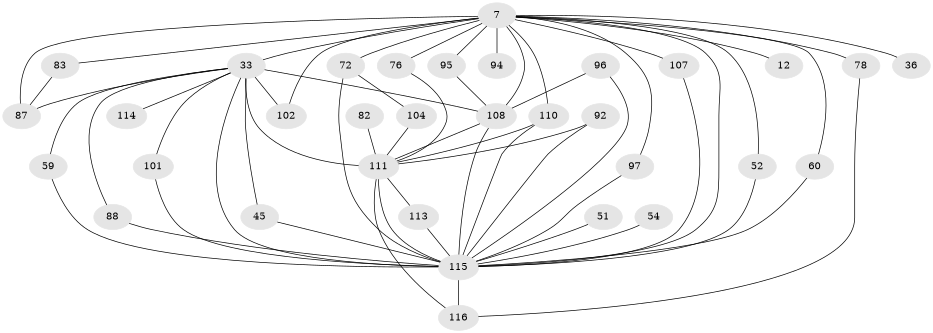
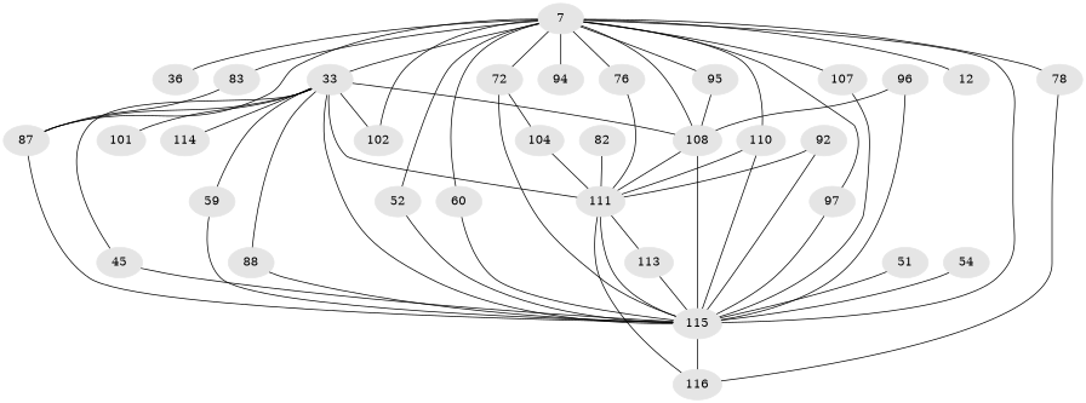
  graph {
    node [color=gray90 style=filled]
    7 [super="+1+2"]
    12
    33 [super="+9"]
    36 [super="+17"]
    52
    60
    72 [super="+68+31"]
    76 [super="+65"]
    78 [super="+73"]
    83 [super="+64"]
    87 [super="+85+79"]
    94
    95 [super="+48"]
    97
    102
    107 [super="+103"]
    108 [super="+41+100"]
    110 [super="+90+86+46"]
    115 [super="+112+105+99+42"]
    111 [super="+61+106+10+23+30+53+109+69+80"]
    45
    59
    88 [super="+20+15"]
    101
    114
    104
    116 [super="+55+81"]
    113 [super="+43+98"]
    51
    54 [super="+22"]
    82
    92
    96 [super="+14"]
    7 -- 12 [weight=2]
    7 -- 33 [weight=9]
    7 -- 36 [weight=3]
    7 -- 52
    7 -- 60
    7 -- 72 [weight=4]
    7 -- 76 [weight=2]
    7 -- 78 [weight=3]
    7 -- 83
    7 -- 87 [weight=5]
    7 -- 94 [weight=2]
    7 -- 95 [weight=2]
    7 -- 97
    7 -- 102
    7 -- 107 [weight=2]
    7 -- 108 [weight=2]
    7 -- 110
    7 -- 115 [weight=9]
    33 -- 87
    33 -- 102
    33 -- 108
    33 -- 115 [weight=7]
    33 -- 111 [weight=10]
    33 -- 45
    33 -- 59
    33 -- 88 [weight=2]
    33 -- 101 [weight=2]
    33 -- 114 [weight=2]
    52 -- 115
    60 -- 115
    72 -- 115
    72 -- 104
    76 -- 111
    78 -- 116
    83 -- 87 [weight=2]
-   101 -- 115 [weight=2]
+   87 -- 115 [weight=2]
    95 -- 108
    97 -- 115
    107 -- 115
    108 -- 115 [weight=7]
    108 -- 111
    110 -- 115 [weight=3]
    110 -- 111 [weight=3]
    115 -- 116 [weight=2]
    111 -- 115 [weight=11]
    111 -- 116
    111 -- 113
    45 -- 115
    59 -- 115
    88 -- 115 [weight=2]
    104 -- 111
    113 -- 115 [weight=2]
    51 -- 115
    54 -- 115 [weight=5]
    82 -- 111
    92 -- 115
    92 -- 111
    96 -- 108
    96 -- 115 [weight=3]
  }
